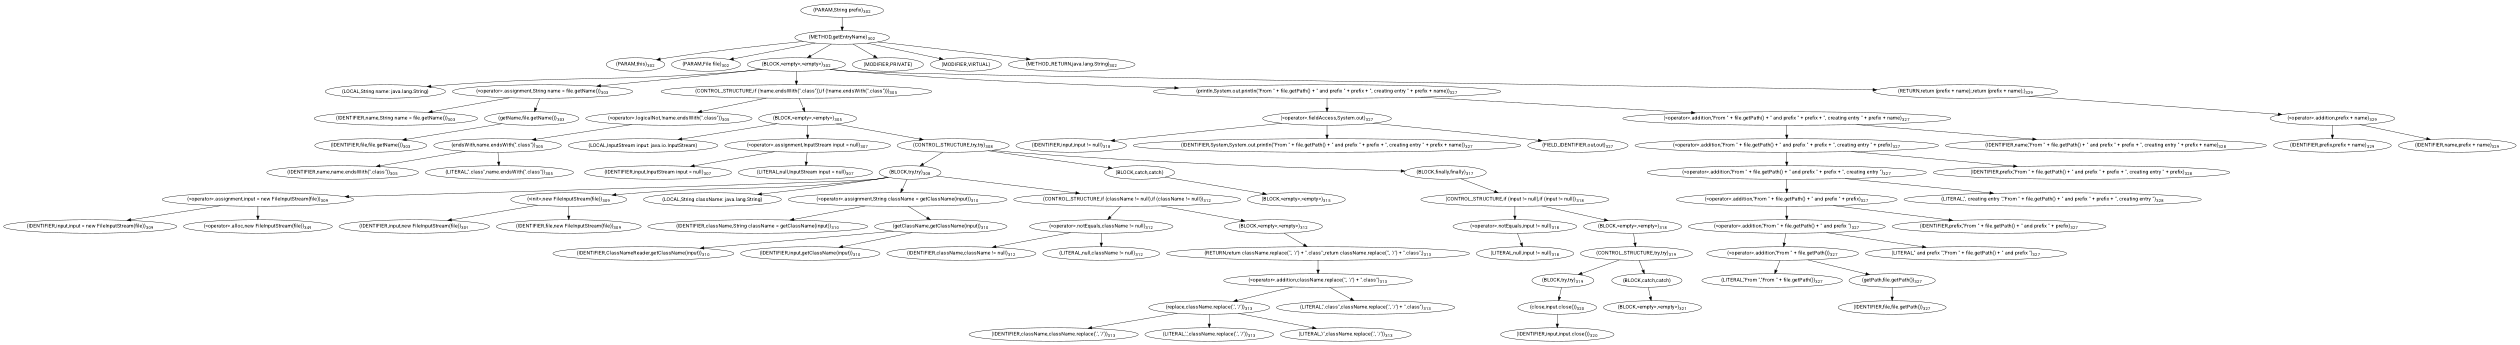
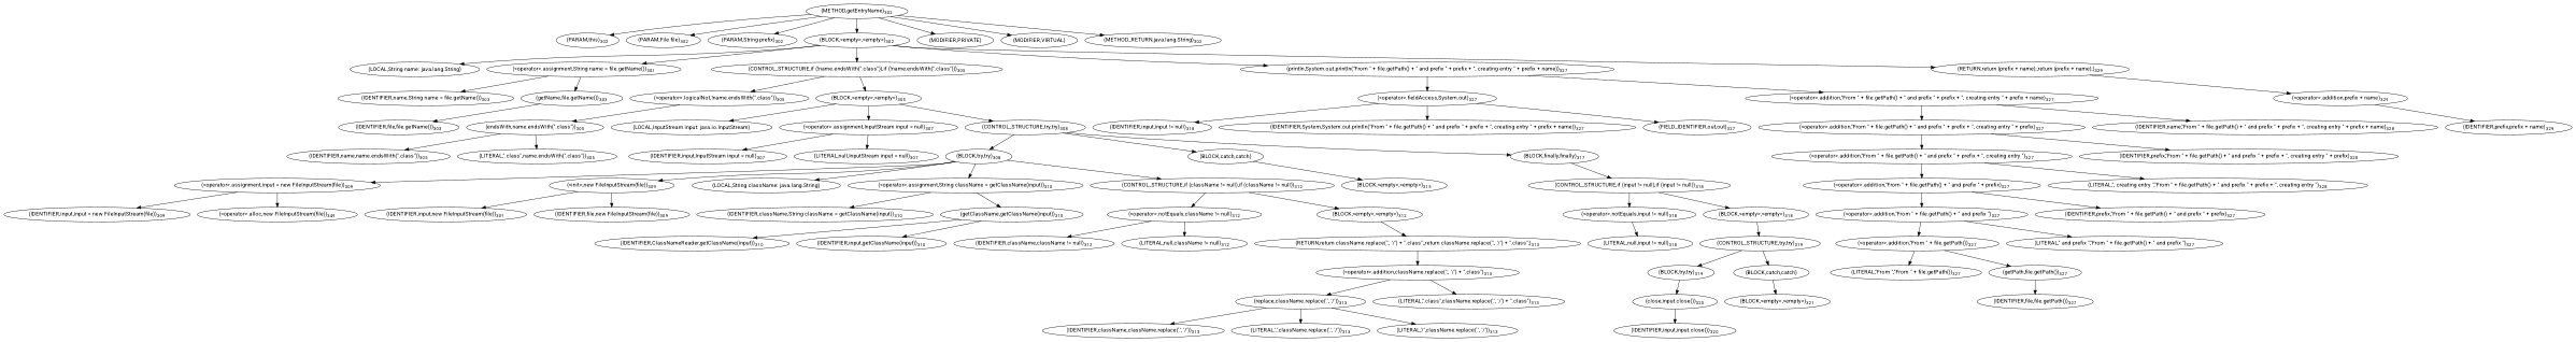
  digraph {
    fontname=Roboto
    node [fontname=Roboto]
    edge [fontname=Roboto]
    n1 [label=<(METHOD,getEntryName)<SUB>302</SUB>>]
    n2 [label=<(PARAM,this)<SUB>302</SUB>>]
    n3 [label=<(PARAM,File file)<SUB>302</SUB>>]
    n4 [label=<(PARAM,String prefix)<SUB>302</SUB>>]
    n5 [label=<(BLOCK,&lt;empty&gt;,&lt;empty&gt;)<SUB>302</SUB>>]
    n6 [label=<(MODIFIER,PRIVATE)>]
    n7 [label=<(MODIFIER,VIRTUAL)>]
    n8 [label=<(METHOD_RETURN,java.lang.String)<SUB>302</SUB>>]
    n9 [label=<(LOCAL,String name: java.lang.String)>]
    n10 [label=<(&lt;operator&gt;.assignment,String name = file.getName())<SUB>303</SUB>>]
    n11 [label=<(CONTROL_STRUCTURE,if (!name.endsWith(&quot;.class&quot;)),if (!name.endsWith(&quot;.class&quot;)))<SUB>305</SUB>>]
    n12 [label=<(println,System.out.println(&quot;From &quot; + file.getPath() + &quot; and prefix &quot; + prefix + &quot;, creating entry &quot; + prefix + name))<SUB>327</SUB>>]
    n13 [label=<(RETURN,return (prefix + name);,return (prefix + name);)<SUB>329</SUB>>]
    n14 [label=<(IDENTIFIER,name,String name = file.getName())<SUB>303</SUB>>]
    n15 [label=<(getName,file.getName())<SUB>303</SUB>>]
    n16 [label=<(&lt;operator&gt;.logicalNot,!name.endsWith(&quot;.class&quot;))<SUB>305</SUB>>]
    n17 [label=<(BLOCK,&lt;empty&gt;,&lt;empty&gt;)<SUB>305</SUB>>]
    n18 [label=<(&lt;operator&gt;.fieldAccess,System.out)<SUB>327</SUB>>]
    n19 [label=<(&lt;operator&gt;.addition,&quot;From &quot; + file.getPath() + &quot; and prefix &quot; + prefix + &quot;, creating entry &quot; + prefix + name)<SUB>327</SUB>>]
    n20 [label=<(&lt;operator&gt;.addition,prefix + name)<SUB>329</SUB>>]
    n21 [label=<(IDENTIFIER,file,file.getName())<SUB>303</SUB>>]
    n22 [label=<(endsWith,name.endsWith(&quot;.class&quot;))<SUB>305</SUB>>]
    n23 [label=<(LOCAL,InputStream input: java.io.InputStream)>]
    n24 [label=<(&lt;operator&gt;.assignment,InputStream input = null)<SUB>307</SUB>>]
    n25 [label=<(CONTROL_STRUCTURE,try,try)<SUB>308</SUB>>]
    n26 [label=<(IDENTIFIER,name,name.endsWith(&quot;.class&quot;))<SUB>305</SUB>>]
    n27 [label=<(LITERAL,&quot;.class&quot;,name.endsWith(&quot;.class&quot;))<SUB>305</SUB>>]
    n28 [label=<(IDENTIFIER,input,InputStream input = null)<SUB>307</SUB>>]
    n29 [label=<(LITERAL,null,InputStream input = null)<SUB>307</SUB>>]
    n30 [label=<(BLOCK,try,try)<SUB>308</SUB>>]
    n31 [label=<(BLOCK,catch,catch)>]
    n32 [label=<(BLOCK,finally,finally)<SUB>317</SUB>>]
    n33 [label=<(&lt;operator&gt;.assignment,input = new FileInputStream(file))<SUB>309</SUB>>]
    n34 [label=<(&lt;init&gt;,new FileInputStream(file))<SUB>309</SUB>>]
    n35 [label=<(LOCAL,String className: java.lang.String)>]
    n36 [label=<(&lt;operator&gt;.assignment,String className = getClassName(input))<SUB>310</SUB>>]
    n37 [label=<(CONTROL_STRUCTURE,if (className != null),if (className != null))<SUB>312</SUB>>]
    n38 [label=<(BLOCK,&lt;empty&gt;,&lt;empty&gt;)<SUB>315</SUB>>]
    n39 [label=<(CONTROL_STRUCTURE,if (input != null),if (input != null))<SUB>318</SUB>>]
    n40 [label=<(IDENTIFIER,input,input = new FileInputStream(file))<SUB>309</SUB>>]
    n41 [label=<(&lt;operator&gt;.alloc,new FileInputStream(file))<SUB>349</SUB>>]
    n42 [label=<(IDENTIFIER,input,new FileInputStream(file))<SUB>309</SUB>>]
    n43 [label=<(IDENTIFIER,file,new FileInputStream(file))<SUB>309</SUB>>]
    n44 [label=<(IDENTIFIER,className,String className = getClassName(input))<SUB>310</SUB>>]
    n45 [label=<(getClassName,getClassName(input))<SUB>310</SUB>>]
    n46 [label=<(&lt;operator&gt;.notEquals,className != null)<SUB>312</SUB>>]
    n47 [label=<(BLOCK,&lt;empty&gt;,&lt;empty&gt;)<SUB>312</SUB>>]
    n48 [label=<(IDENTIFIER,ClassNameReader,getClassName(input))<SUB>310</SUB>>]
    n49 [label=<(IDENTIFIER,input,getClassName(input))<SUB>310</SUB>>]
    n50 [label=<(IDENTIFIER,className,className != null)<SUB>312</SUB>>]
    n51 [label=<(LITERAL,null,className != null)<SUB>312</SUB>>]
    n52 [label=<(RETURN,return className.replace('.', '/') + &quot;.class&quot;;,return className.replace('.', '/') + &quot;.class&quot;;)<SUB>313</SUB>>]
    n53 [label=<(&lt;operator&gt;.addition,className.replace('.', '/') + &quot;.class&quot;)<SUB>313</SUB>>]
    n54 [label=<(replace,className.replace('.', '/'))<SUB>313</SUB>>]
    n55 [label=<(LITERAL,&quot;.class&quot;,className.replace('.', '/') + &quot;.class&quot;)<SUB>313</SUB>>]
    n56 [label=<(IDENTIFIER,className,className.replace('.', '/'))<SUB>313</SUB>>]
    n57 [label=<(LITERAL,'.',className.replace('.', '/'))<SUB>313</SUB>>]
    n58 [label=<(LITERAL,'/',className.replace('.', '/'))<SUB>313</SUB>>]
    n59 [label=<(&lt;operator&gt;.notEquals,input != null)<SUB>318</SUB>>]
    n60 [label=<(BLOCK,&lt;empty&gt;,&lt;empty&gt;)<SUB>318</SUB>>]
    n61 [label=<(LITERAL,null,input != null)<SUB>318</SUB>>]
    n62 [label=<(CONTROL_STRUCTURE,try,try)<SUB>319</SUB>>]
    n63 [label=<(IDENTIFIER,input,input != null)<SUB>318</SUB>>]
    n64 [label=<(BLOCK,try,try)<SUB>319</SUB>>]
    n65 [label=<(BLOCK,catch,catch)>]
    n66 [label=<(close,input.close())<SUB>320</SUB>>]
    n67 [label=<(BLOCK,&lt;empty&gt;,&lt;empty&gt;)<SUB>321</SUB>>]
    n68 [label=<(IDENTIFIER,input,input.close())<SUB>320</SUB>>]
    n69 [label=<(IDENTIFIER,System,System.out.println(&quot;From &quot; + file.getPath() + &quot; and prefix &quot; + prefix + &quot;, creating entry &quot; + prefix + name))<SUB>327</SUB>>]
    n70 [label=<(FIELD_IDENTIFIER,out,out)<SUB>327</SUB>>]
    n71 [label=<(&lt;operator&gt;.addition,&quot;From &quot; + file.getPath() + &quot; and prefix &quot; + prefix + &quot;, creating entry &quot; + prefix)<SUB>327</SUB>>]
    n72 [label=<(IDENTIFIER,name,&quot;From &quot; + file.getPath() + &quot; and prefix &quot; + prefix + &quot;, creating entry &quot; + prefix + name)<SUB>328</SUB>>]
    n73 [label=<(&lt;operator&gt;.addition,&quot;From &quot; + file.getPath() + &quot; and prefix &quot; + prefix + &quot;, creating entry &quot;)<SUB>327</SUB>>]
    n74 [label=<(IDENTIFIER,prefix,&quot;From &quot; + file.getPath() + &quot; and prefix &quot; + prefix + &quot;, creating entry &quot; + prefix)<SUB>328</SUB>>]
    n75 [label=<(&lt;operator&gt;.addition,&quot;From &quot; + file.getPath() + &quot; and prefix &quot; + prefix)<SUB>327</SUB>>]
    n76 [label=<(LITERAL,&quot;, creating entry &quot;,&quot;From &quot; + file.getPath() + &quot; and prefix &quot; + prefix + &quot;, creating entry &quot;)<SUB>328</SUB>>]
    n77 [label=<(&lt;operator&gt;.addition,&quot;From &quot; + file.getPath() + &quot; and prefix &quot;)<SUB>327</SUB>>]
    n78 [label=<(IDENTIFIER,prefix,&quot;From &quot; + file.getPath() + &quot; and prefix &quot; + prefix)<SUB>327</SUB>>]
    n79 [label=<(&lt;operator&gt;.addition,&quot;From &quot; + file.getPath())<SUB>327</SUB>>]
    n80 [label=<(LITERAL,&quot; and prefix &quot;,&quot;From &quot; + file.getPath() + &quot; and prefix &quot;)<SUB>327</SUB>>]
    n81 [label=<(LITERAL,&quot;From &quot;,&quot;From &quot; + file.getPath())<SUB>327</SUB>>]
    n82 [label=<(getPath,file.getPath())<SUB>327</SUB>>]
    n83 [label=<(IDENTIFIER,file,file.getPath())<SUB>327</SUB>>]
    n84 [label=<(IDENTIFIER,prefix,prefix + name)<SUB>329</SUB>>]
-   n85 [label=<(IDENTIFIER,name,prefix + name)<SUB>329</SUB>>]
    n1 -> n2
    n1 -> n3
-   n4 -> n1
+   n1 -> n4
    n1 -> n5
    n1 -> n6
    n1 -> n7
    n1 -> n8
    n5 -> n9
    n5 -> n10
    n5 -> n11
    n5 -> n12
    n5 -> n13
    n10 -> n14
    n10 -> n15
    n11 -> n16
    n11 -> n17
    n12 -> n18
    n12 -> n19
    n13 -> n20
    n15 -> n21
    n16 -> n22
    n17 -> n23
    n17 -> n24
    n17 -> n25
    n18 -> n63
    n18 -> n69
    n18 -> n70
    n19 -> n71
    n19 -> n72
    n20 -> n84
-   n20 -> n85
    n22 -> n26
    n22 -> n27
    n24 -> n28
    n24 -> n29
    n25 -> n30
    n25 -> n31
    n25 -> n32
    n30 -> n33
    n30 -> n34
    n30 -> n35
    n30 -> n36
    n30 -> n37
    n31 -> n38
    n32 -> n39
    n33 -> n40
    n33 -> n41
    n34 -> n42
    n34 -> n43
    n36 -> n44
    n36 -> n45
    n37 -> n46
    n37 -> n47
    n39 -> n59
    n39 -> n60
    n45 -> n48
    n45 -> n49
    n46 -> n50
    n46 -> n51
    n47 -> n52
    n52 -> n53
    n53 -> n54
    n53 -> n55
    n54 -> n56
    n54 -> n57
    n54 -> n58
    n59 -> n61
    n60 -> n62
    n62 -> n64
    n62 -> n65
    n64 -> n66
    n65 -> n67
    n66 -> n68
    n71 -> n73
    n71 -> n74
    n73 -> n75
    n73 -> n76
    n75 -> n77
    n75 -> n78
    n77 -> n79
    n77 -> n80
    n79 -> n81
    n79 -> n82
    n82 -> n83
  }
